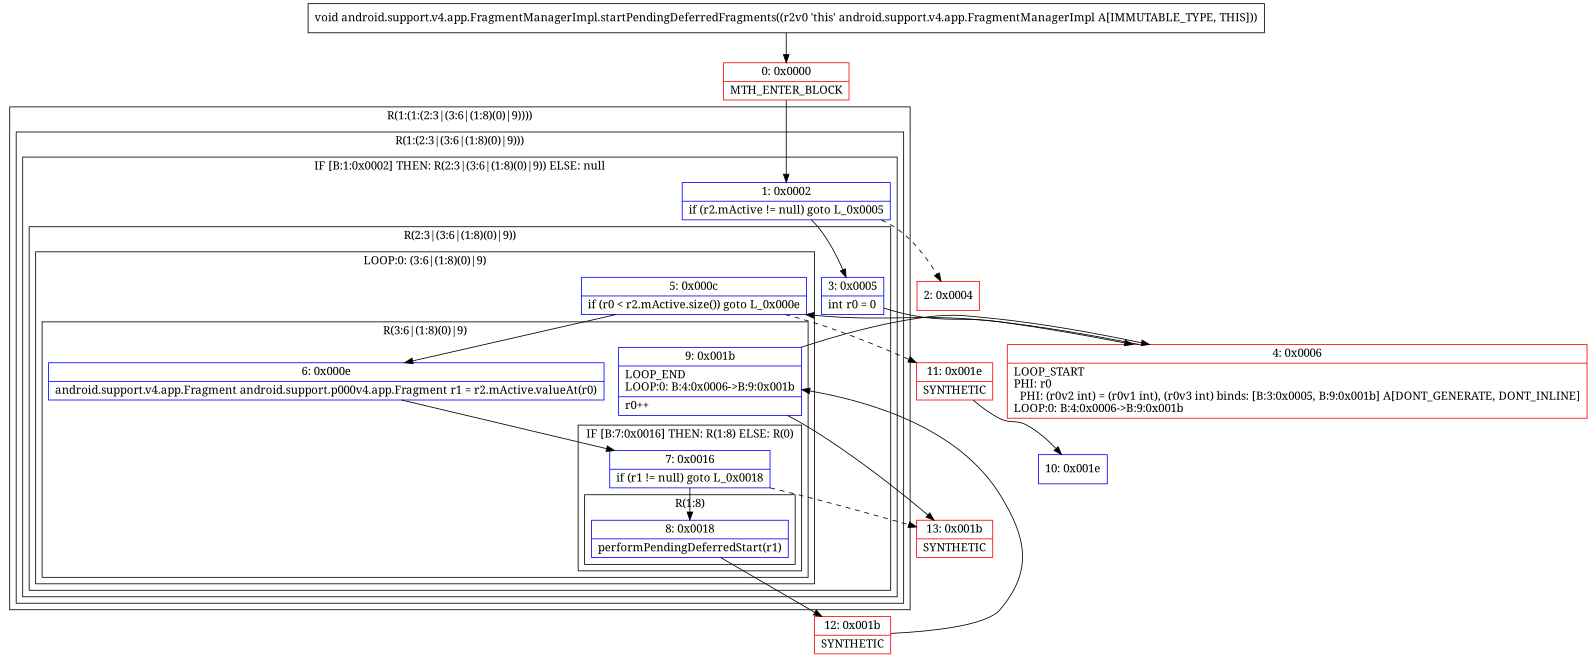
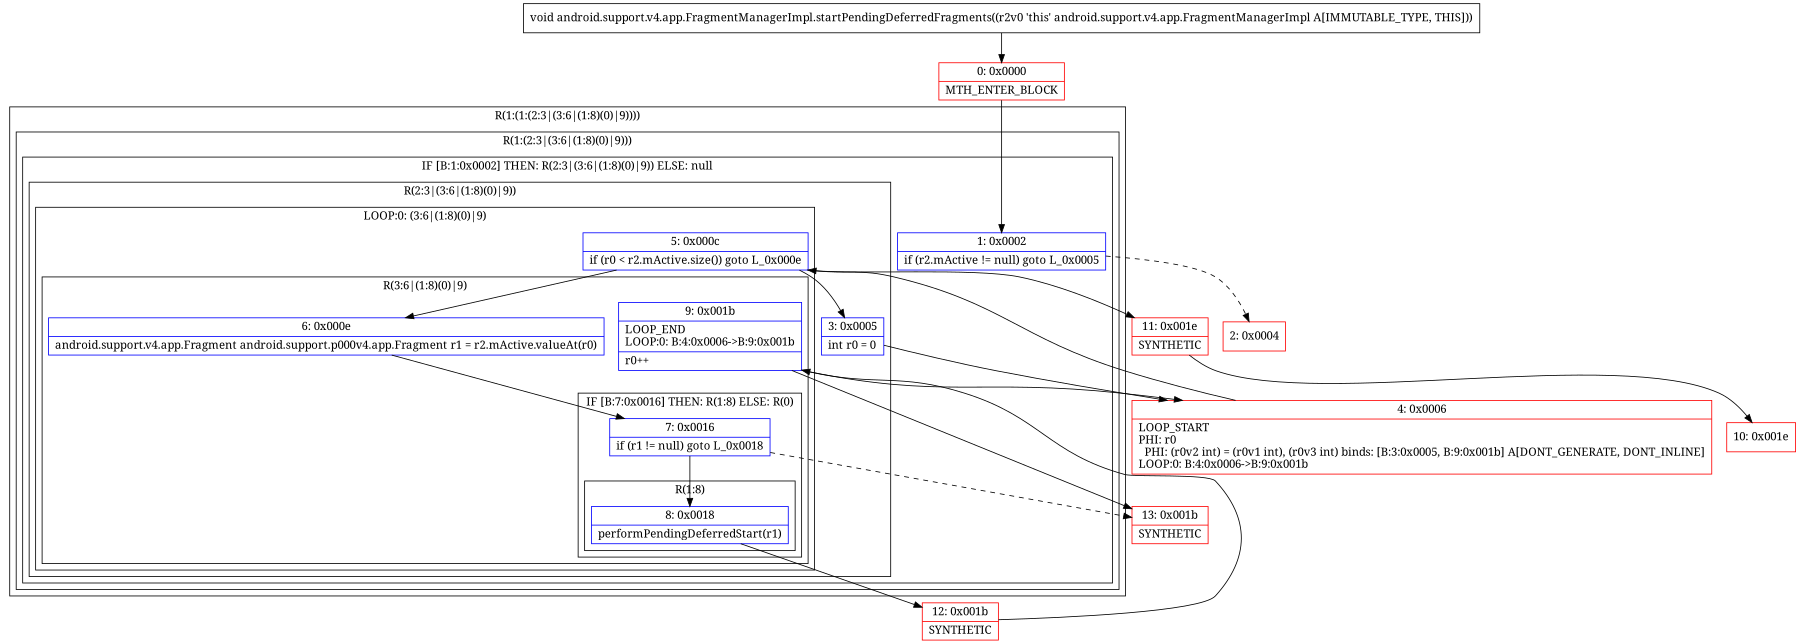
  digraph {
    fontname="Noto Serif"
    node [color=blue fontname="Noto Serif" shape=record]
    edge [fontname="Noto Serif"]
    n1 [label="{8\:\ 0x0018|performPendingDeferredStart(r1)\l}"]
    n2 [label="{7\:\ 0x0016|if (r1 != null) goto L_0x0018\l}"]
    n3 [label="{6\:\ 0x000e|android.support.v4.app.Fragment android.support.p000v4.app.Fragment r1 = r2.mActive.valueAt(r0)\l}"]
    n4 [label="{9\:\ 0x001b|LOOP_END\lLOOP:0: B:4:0x0006\-\>B:9:0x001b\l|r0++\l}"]
    n5 [label="{5\:\ 0x000c|if (r0 \< r2.mActive.size()) goto L_0x000e\l}"]
    n6 [label="{3\:\ 0x0005|int r0 = 0\l}"]
    n7 [label="{1\:\ 0x0002|if (r2.mActive != null) goto L_0x0005\l}"]
    n8 [color=red label="{12\:\ 0x001b|SYNTHETIC\l}"]
    n9 [color=red label="{13\:\ 0x001b|SYNTHETIC\l}"]
    n10 [color=red label="{4\:\ 0x0006|LOOP_START\lPHI: r0 \l  PHI: (r0v2 int) = (r0v1 int), (r0v3 int) binds: [B:3:0x0005, B:9:0x001b] A[DONT_GENERATE, DONT_INLINE]\lLOOP:0: B:4:0x0006\-\>B:9:0x001b\l}"]
    n11 [color=red label="{11\:\ 0x001e|SYNTHETIC\l}"]
    n12 [color=red label="{2\:\ 0x0004}"]
-   n13 [label="{10\:\ 0x001e}"]
+   n13 [color=red label="{10\:\ 0x001e}"]
    n14 [color=red label="{0\:\ 0x0000|MTH_ENTER_BLOCK\l}"]
    n15 [label="{void android.support.v4.app.FragmentManagerImpl.startPendingDeferredFragments((r2v0 'this' android.support.v4.app.FragmentManagerImpl A[IMMUTABLE_TYPE, THIS])) }" color=""]
    subgraph cluster_1 {
      label="R(1:(1:(2:3|(3:6|(1:8)(0)|9))))"
      subgraph cluster_2 {
        label="R(1:(2:3|(3:6|(1:8)(0)|9)))"
        subgraph cluster_3 {
          label="IF [B:1:0x0002] THEN: R(2:3|(3:6|(1:8)(0)|9)) ELSE: null"
          n7
          subgraph cluster_4 {
            label="R(2:3|(3:6|(1:8)(0)|9))"
            n6
            subgraph cluster_5 {
              label="LOOP:0: (3:6|(1:8)(0)|9)"
              n5
              subgraph cluster_6 {
                label="R(3:6|(1:8)(0)|9)"
                n3
                n4
                subgraph cluster_7 {
                  label="IF [B:7:0x0016] THEN: R(1:8) ELSE: R(0)"
                  n2
                  subgraph cluster_8 {
                    label="R(1:8)"
                    n1
                  }
                  subgraph cluster_9 {
                    label="R(0)"
                  }
                }
              }
            }
          }
        }
      }
    }
    n1 -> n8
    n2 -> n1
    n2 -> n9 [style=dashed]
    n3 -> n2
    n4 -> n9
    n4 -> n10
    n5 -> n3
-   n5 -> n11 [style=dashed]
+   n5 -> n11 [style=solid]
    n6 -> n10
-   n7 -> n6
+   n5 -> n6
    n7 -> n12 [style=dashed]
    n8 -> n4
    n10 -> n5
    n11 -> n13
    n14 -> n7
    n15 -> n14
  }
